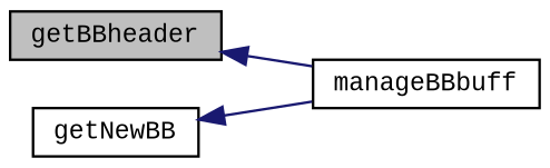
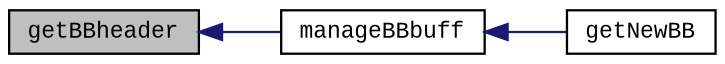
  digraph {
    fontname="Liberation Mono"
    rankdir=LR
    node [color=black fillcolor=white fontname="Liberation Mono" fontsize=10 shape=record style=filled]
    edge [color=midnightblue dir=back fontname="Liberation Mono" fontsize=10 labelfontname=Helvetica labelfontsize=10 style=solid]
    n1 [fillcolor=grey75 fontcolor=black height=0.2 label=getBBheader width=0.4]
    n2 [height=0.2 label=manageBBbuff width=0.4]
    n3 [height=0.2 label=getNewBB width=0.4]
    n1 -> n2
-   n3 -> n2
+   n2 -> n3
  }
